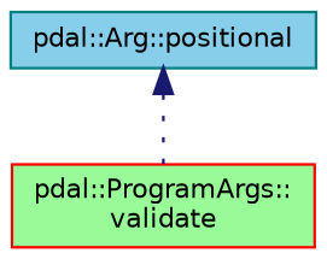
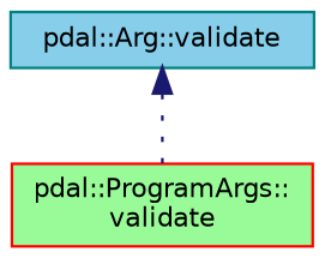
  digraph {
    rankdir=TB
    node [fontname=Helvetica fontsize=10 shape=record style=filled]
-   n1 [color=teal fillcolor=skyblue fontcolor=black height=0.2 label="pdal::Arg::positional" width=0.4]
+   n1 [color=teal fillcolor=skyblue fontcolor=black height=0.2 label="pdal::Arg::validate" width=0.4]
    n2 [color=red fillcolor=palegreen height=0.2 label="pdal::ProgramArgs::\lvalidate" width=0.4]
    n1 -> n2 [color=midnightblue dir=back fontname=Helvetica fontsize=10 labelfontname=Helvetica labelfontsize=10 style=dotted]
  }
